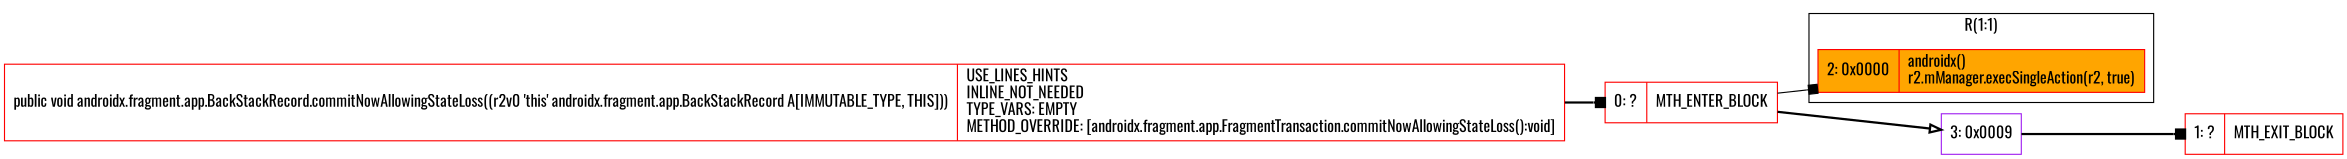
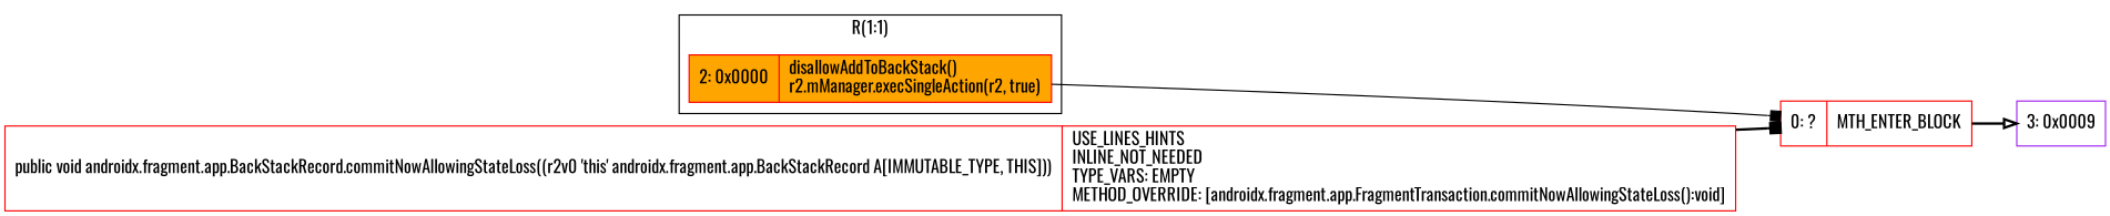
  digraph {
    fontname=Oswald
    rankdir=LR
    node [color=red fillcolor=white fontname=Oswald shape=record style=filled]
    edge [arrowhead=box fontname=Oswald style=bold]
-   n1 [fillcolor=orange label="{2\:\ 0x0000|androidx()\lr2.mManager.execSingleAction(r2, true)\l}"]
+   n1 [fillcolor=orange label="{2\:\ 0x0000|disallowAddToBackStack()\lr2.mManager.execSingleAction(r2, true)\l}"]
    n2 [color=purple label="{3\:\ 0x0009}"]
-   n3 [label="{1\:\ ?|MTH_EXIT_BLOCK\l}"]
    n4 [label="{0\:\ ?|MTH_ENTER_BLOCK\l}"]
    n5 [label="{public void androidx.fragment.app.BackStackRecord.commitNowAllowingStateLoss((r2v0 'this' androidx.fragment.app.BackStackRecord A[IMMUTABLE_TYPE, THIS]))  | USE_LINES_HINTS\lINLINE_NOT_NEEDED\lTYPE_VARS: EMPTY\lMETHOD_OVERRIDE: [androidx.fragment.app.FragmentTransaction.commitNowAllowingStateLoss():void]\l}"]
    subgraph cluster_1 {
      label="R(1:1)"
      n1
    }
-   n2 -> n3
-   n4 -> n1 [style=solid]
+   n1 -> n4 [style=solid]
    n4 -> n2 [arrowhead=onormal]
    n5 -> n4
  }
